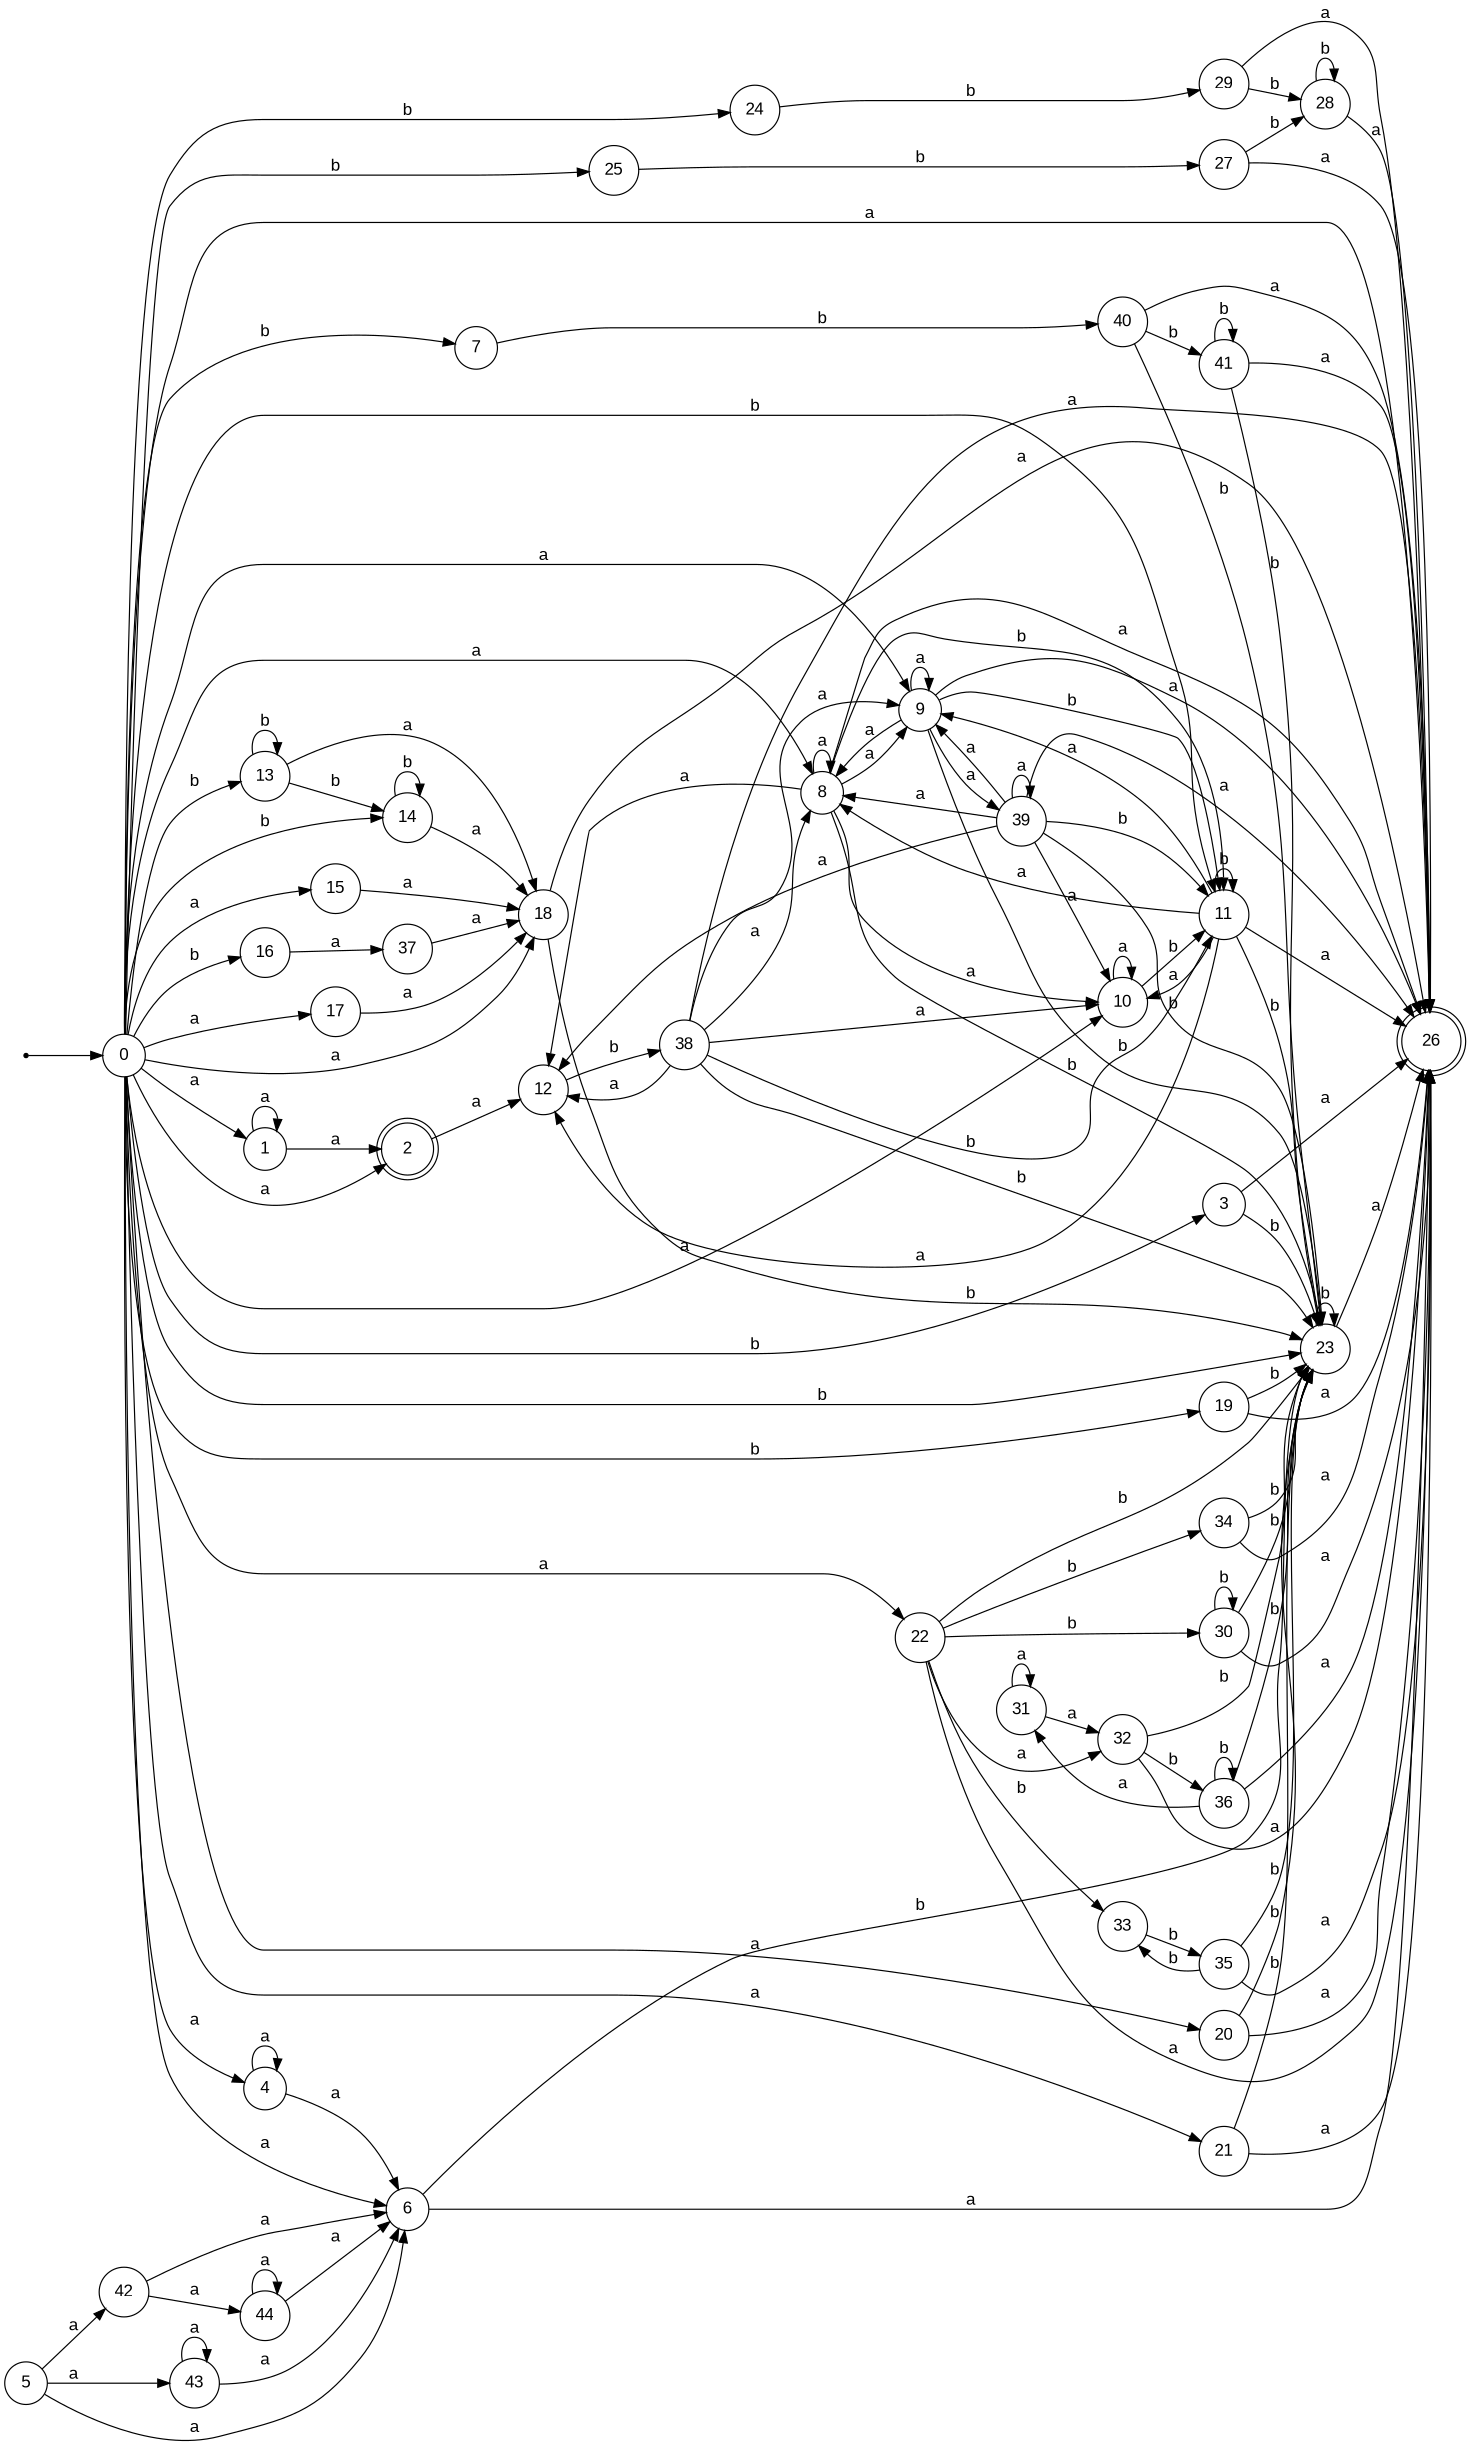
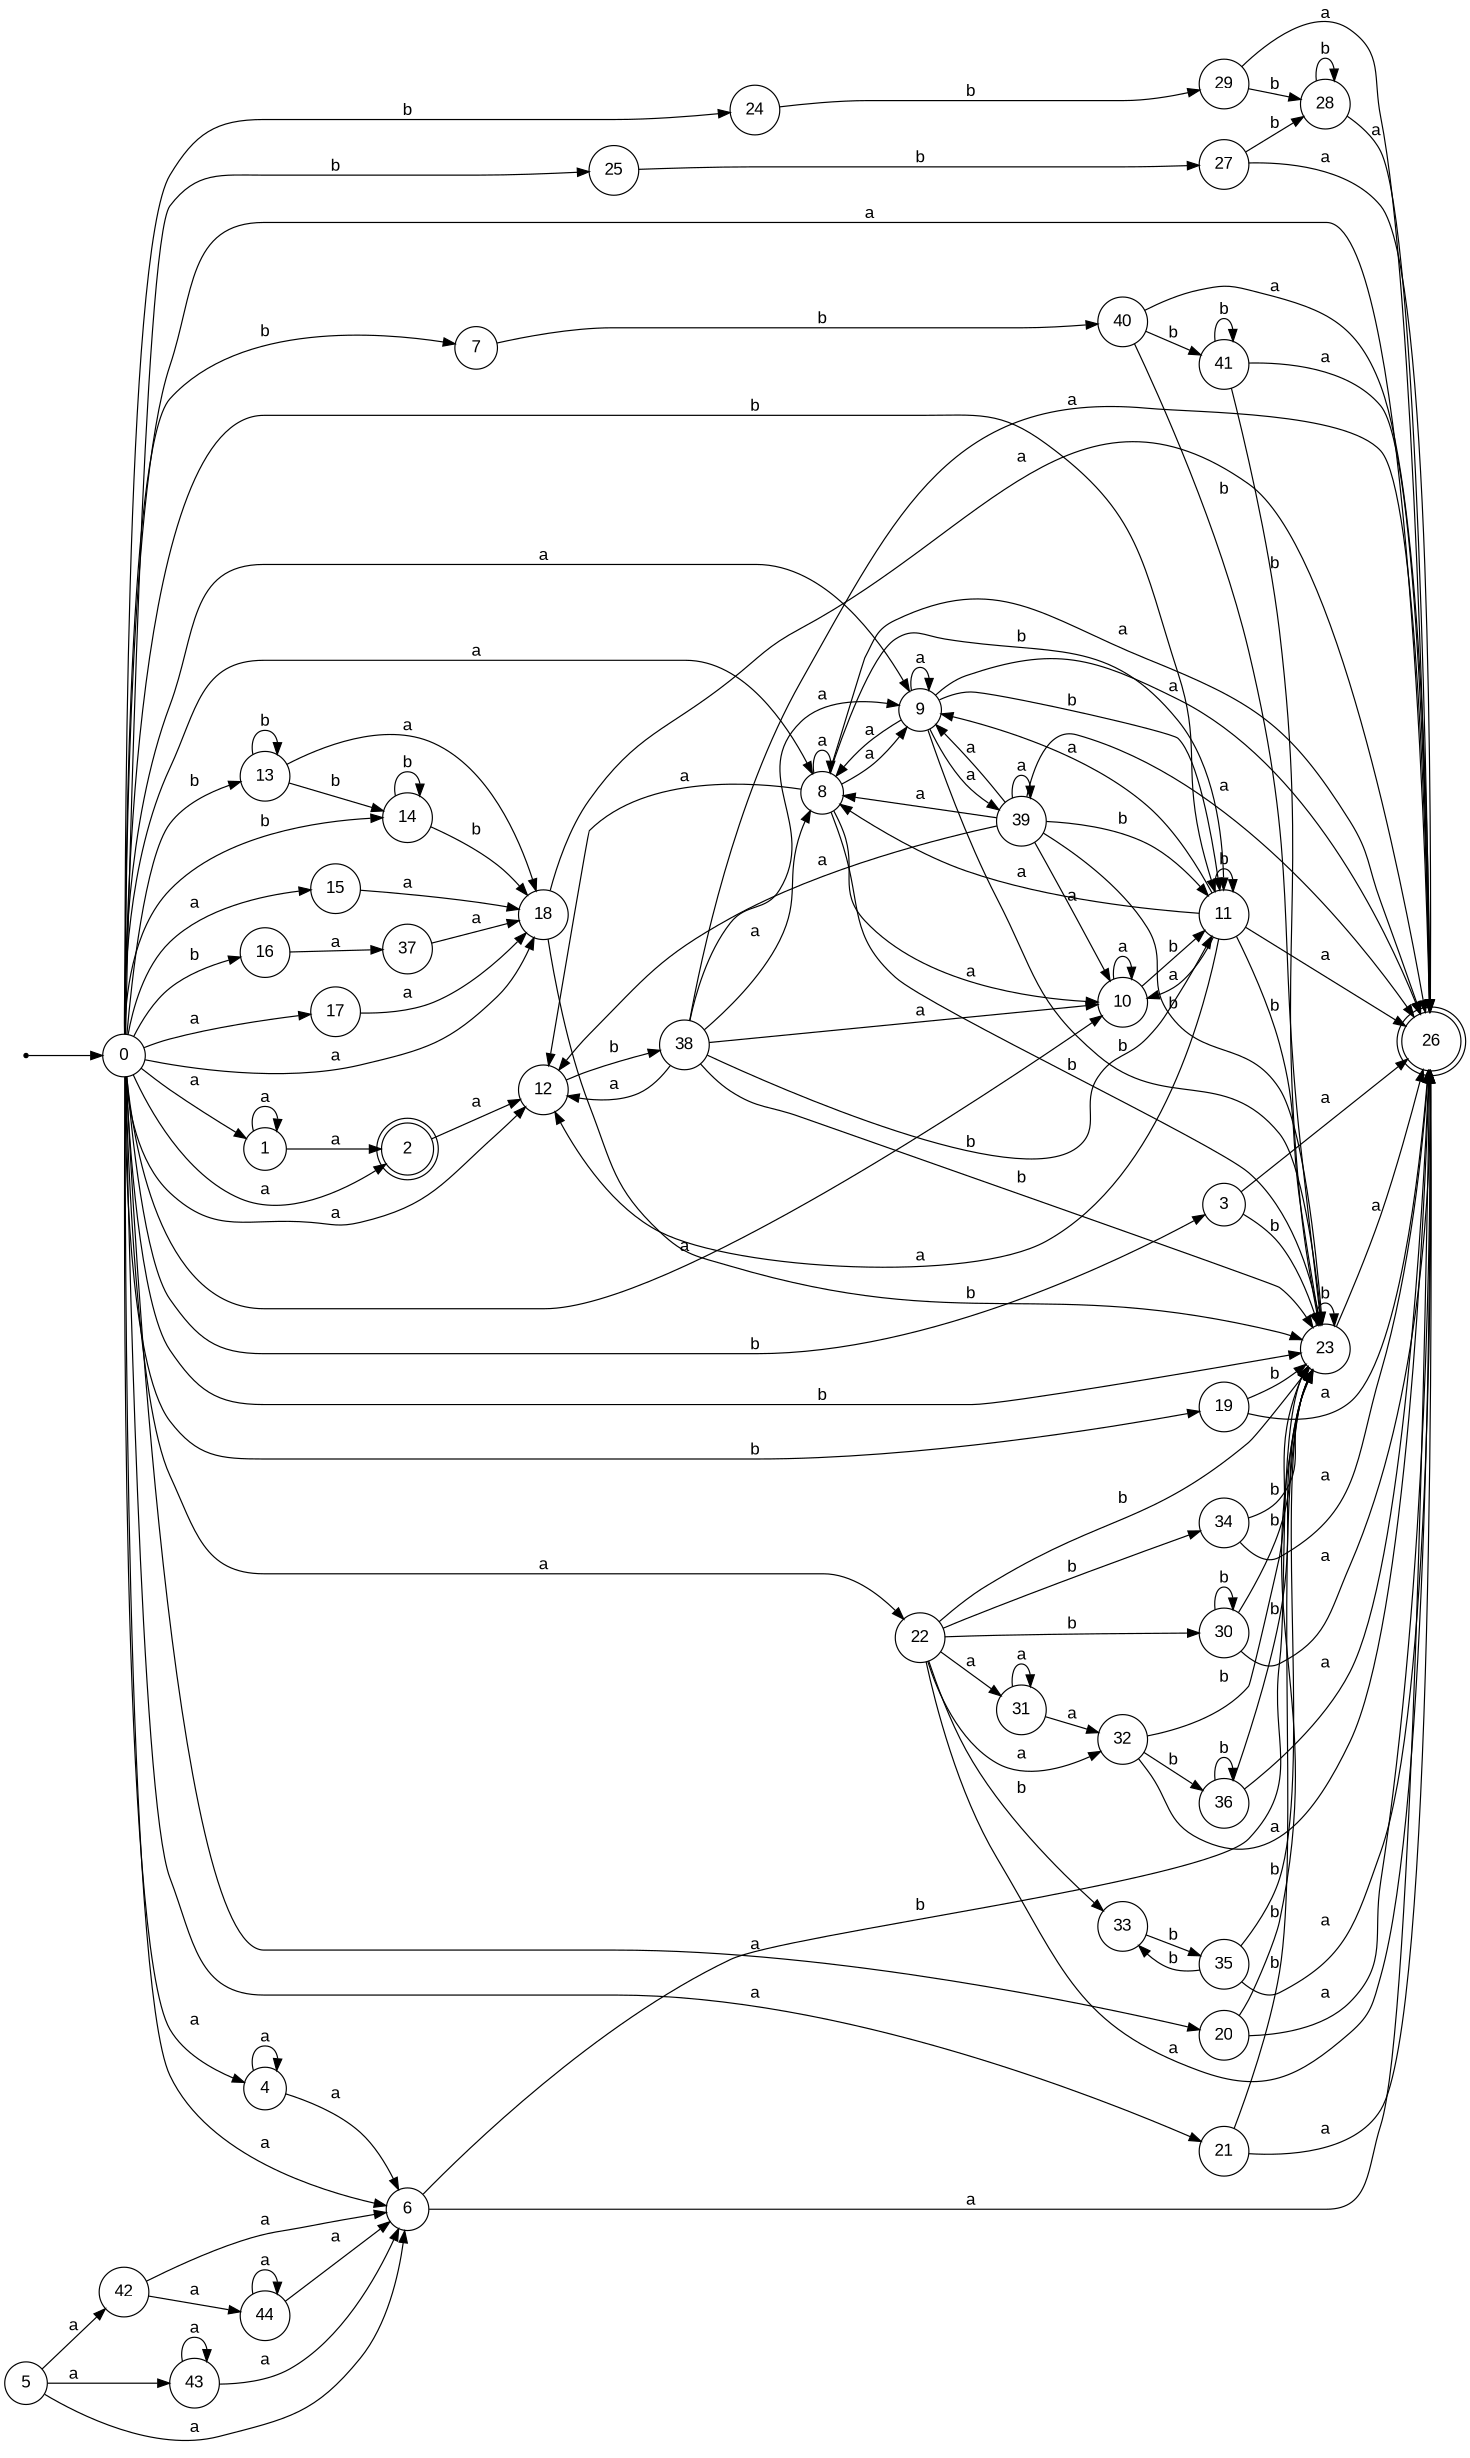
  digraph {
    fontname="Liberation Sans"
    rankdir=LR
    node [fontname="Liberation Sans" shape=circle]
    edge [fontname="Liberation Sans"]
    dummy0 [shape=point]
    0
    1
    2 [shape=doublecircle]
    3
    4
    6
    7
    8
    9
    10
    11
    12
    13
    14
    15
    16
    17
    18
    19
    20
    21
    22
    23
    24
    25
    26 [shape=doublecircle]
    5
    42
    43
    40
    39
    38
    37
    30
    31
    32
    33
    34
    29
    27
    44
    41
    36
    35
    28
    dummy0 -> 0
    0 -> 1 [label=a]
    0 -> 2 [label=a]
    0 -> 3 [label=b]
    0 -> 4 [label=a]
    0 -> 6 [label=a]
    0 -> 7 [label=b]
    0 -> 8 [label=a]
    0 -> 9 [label=a]
    0 -> 10 [label=a]
    0 -> 11 [label=b]
+   0 -> 12 [label=a]
    0 -> 13 [label=b]
    0 -> 14 [label=b]
    0 -> 15 [label=a]
    0 -> 16 [label=b]
    0 -> 17 [label=a]
    0 -> 18 [label=a]
    0 -> 19 [label=b]
    0 -> 20 [label=a]
    0 -> 21 [label=a]
    0 -> 22 [label=a]
    0 -> 23 [label=b]
    0 -> 24 [label=b]
    0 -> 25 [label=b]
    0 -> 26 [label=a]
    1 -> 1 [label=a]
    1 -> 2 [label=a]
    2 -> 12 [label=a]
    3 -> 23 [label=b]
    3 -> 26 [label=a]
    4 -> 4 [label=a]
    4 -> 6 [label=a]
    6 -> 23 [label=b]
    6 -> 26 [label=a]
    7 -> 40 [label=b]
    8 -> 8 [label=a]
    8 -> 9 [label=a]
    8 -> 10 [label=a]
    8 -> 11 [label=b]
    8 -> 12 [label=a]
    8 -> 23 [label=b]
    8 -> 26 [label=a]
    9 -> 8 [label=a]
    9 -> 9 [label=a]
    9 -> 11 [label=b]
    9 -> 23 [label=b]
    9 -> 26 [label=a]
    9 -> 39 [label=a]
    10 -> 10 [label=a]
    10 -> 11 [label=b]
    11 -> 8 [label=a]
    11 -> 9 [label=a]
    11 -> 10 [label=a]
    11 -> 11 [label=b]
    11 -> 12 [label=a]
    11 -> 23 [label=b]
    11 -> 26 [label=a]
    12 -> 38 [label=b]
    13 -> 13 [label=b]
    13 -> 14 [label=b]
    13 -> 18 [label=a]
    14 -> 14 [label=b]
-   14 -> 18 [label=a]
+   14 -> 18 [label=b]
    15 -> 18 [label=a]
    16 -> 37 [label=a]
    17 -> 18 [label=a]
    18 -> 23 [label=b]
    18 -> 26 [label=a]
    19 -> 23 [label=b]
    19 -> 26 [label=a]
    20 -> 23 [label=b]
    20 -> 26 [label=a]
    21 -> 23 [label=b]
    21 -> 26 [label=a]
    22 -> 23 [label=b]
    22 -> 26 [label=a]
    22 -> 30 [label=b]
-   36 -> 31 [label=a]
+   22 -> 31 [label=a]
    22 -> 32 [label=a]
    22 -> 33 [label=b]
    22 -> 34 [label=b]
    23 -> 23 [label=b]
    23 -> 26 [label=a]
    24 -> 29 [label=b]
    25 -> 27 [label=b]
    5 -> 6 [label=a]
    5 -> 42 [label=a]
    5 -> 43 [label=a]
    42 -> 6 [label=a]
    42 -> 44 [label=a]
    43 -> 6 [label=a]
    43 -> 43 [label=a]
    40 -> 23 [label=b]
    40 -> 26 [label=a]
    40 -> 41 [label=b]
    39 -> 8 [label=a]
    39 -> 9 [label=a]
    39 -> 10 [label=a]
    39 -> 11 [label=b]
    39 -> 12 [label=a]
    39 -> 23 [label=b]
    39 -> 26 [label=a]
    39 -> 39 [label=a]
    38 -> 8 [label=a]
    38 -> 9 [label=a]
    38 -> 10 [label=a]
    38 -> 11 [label=b]
    38 -> 12 [label=a]
    38 -> 23 [label=b]
    38 -> 26 [label=a]
    37 -> 18 [label=a]
    30 -> 23 [label=b]
    30 -> 26 [label=a]
    30 -> 30 [label=b]
    31 -> 31 [label=a]
    31 -> 32 [label=a]
    32 -> 23 [label=b]
    32 -> 26 [label=a]
    32 -> 36 [label=b]
    33 -> 35 [label=b]
    34 -> 23 [label=b]
    34 -> 26 [label=a]
    29 -> 26 [label=a]
    29 -> 28 [label=b]
    27 -> 26 [label=a]
    27 -> 28 [label=b]
    44 -> 6 [label=a]
    44 -> 44 [label=a]
    41 -> 23 [label=b]
    41 -> 26 [label=a]
    41 -> 41 [label=b]
    36 -> 23 [label=b]
    36 -> 26 [label=a]
    36 -> 36 [label=b]
    35 -> 23 [label=b]
    35 -> 26 [label=a]
    35 -> 33 [label=b]
    28 -> 26 [label=a]
    28 -> 28 [label=b]
  }
